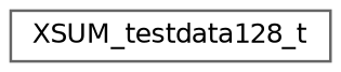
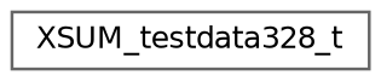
  digraph {
    rankdir=TB
-   n1 [color=grey40 fillcolor=white fontname=Helvetica fontsize=10 height=0.2 label=XSUM_testdata128_t shape=box style=filled width=0.4]
+   n1 [color=grey40 fillcolor=white fontname=Helvetica fontsize=10 height=0.2 label=XSUM_testdata328_t shape=box style=filled width=0.4]
  }
